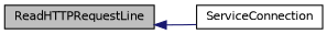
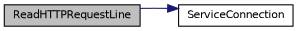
  digraph {
    rankdir=LR
    node [color=black fontname=Helvetica fontsize=10 shape=record style=filled]
    n1 [fillcolor=grey75 fontcolor=black height=0.2 label=ReadHTTPRequestLine width=0.4]
    n2 [fillcolor=white height=0.2 label=ServiceConnection width=0.4]
-   n1 -> n2 [color=midnightblue dir=back fontname=Helvetica fontsize=10 labelfontname=Helvetica labelfontsize=10 style=solid]
+   n2 -> n1 [color=midnightblue dir=back fontname=Helvetica fontsize=10 labelfontname=Helvetica labelfontsize=10 style=solid]
  }
